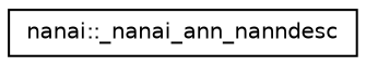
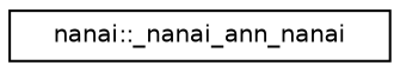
  digraph {
    rankdir=LR
-   n1 [color=black fillcolor=white fontname=Helvetica fontsize=10 height=0.2 label="nanai::_nanai_ann_nanndesc" shape=record style=filled width=0.4]
+   n1 [color=black fillcolor=white fontname=Helvetica fontsize=10 height=0.2 label="nanai::_nanai_ann_nanai" shape=record style=filled width=0.4]
  }
